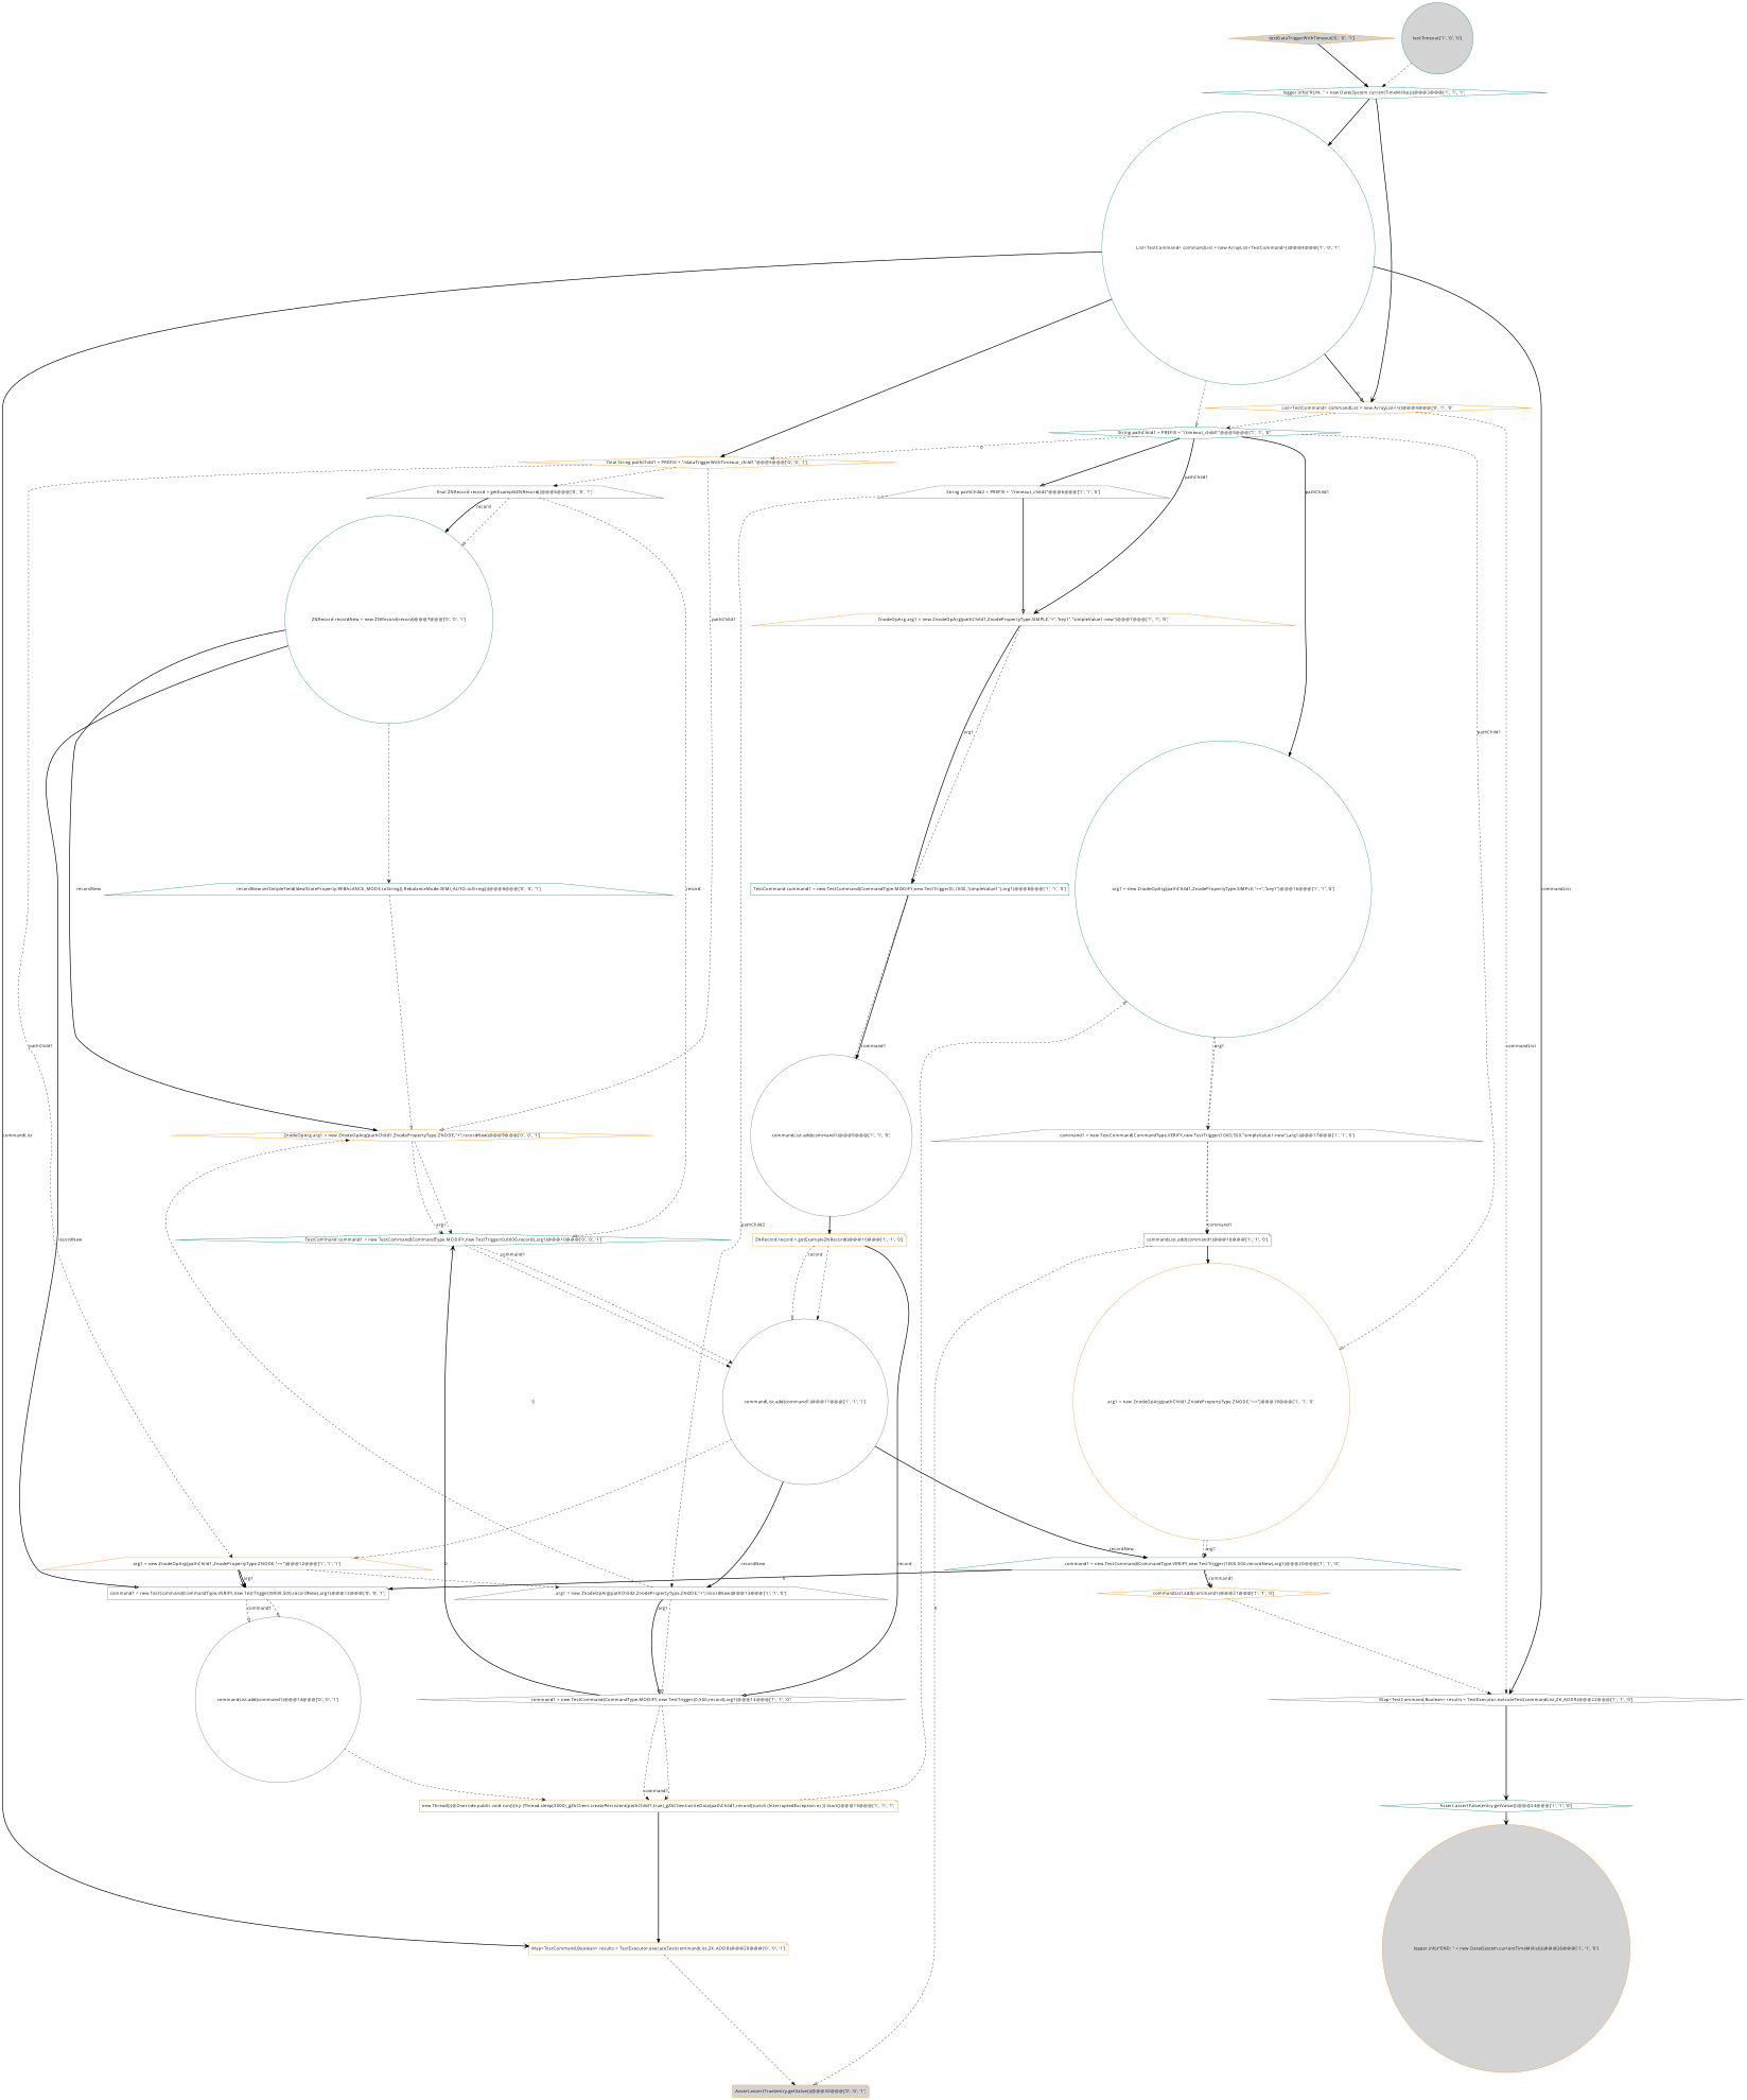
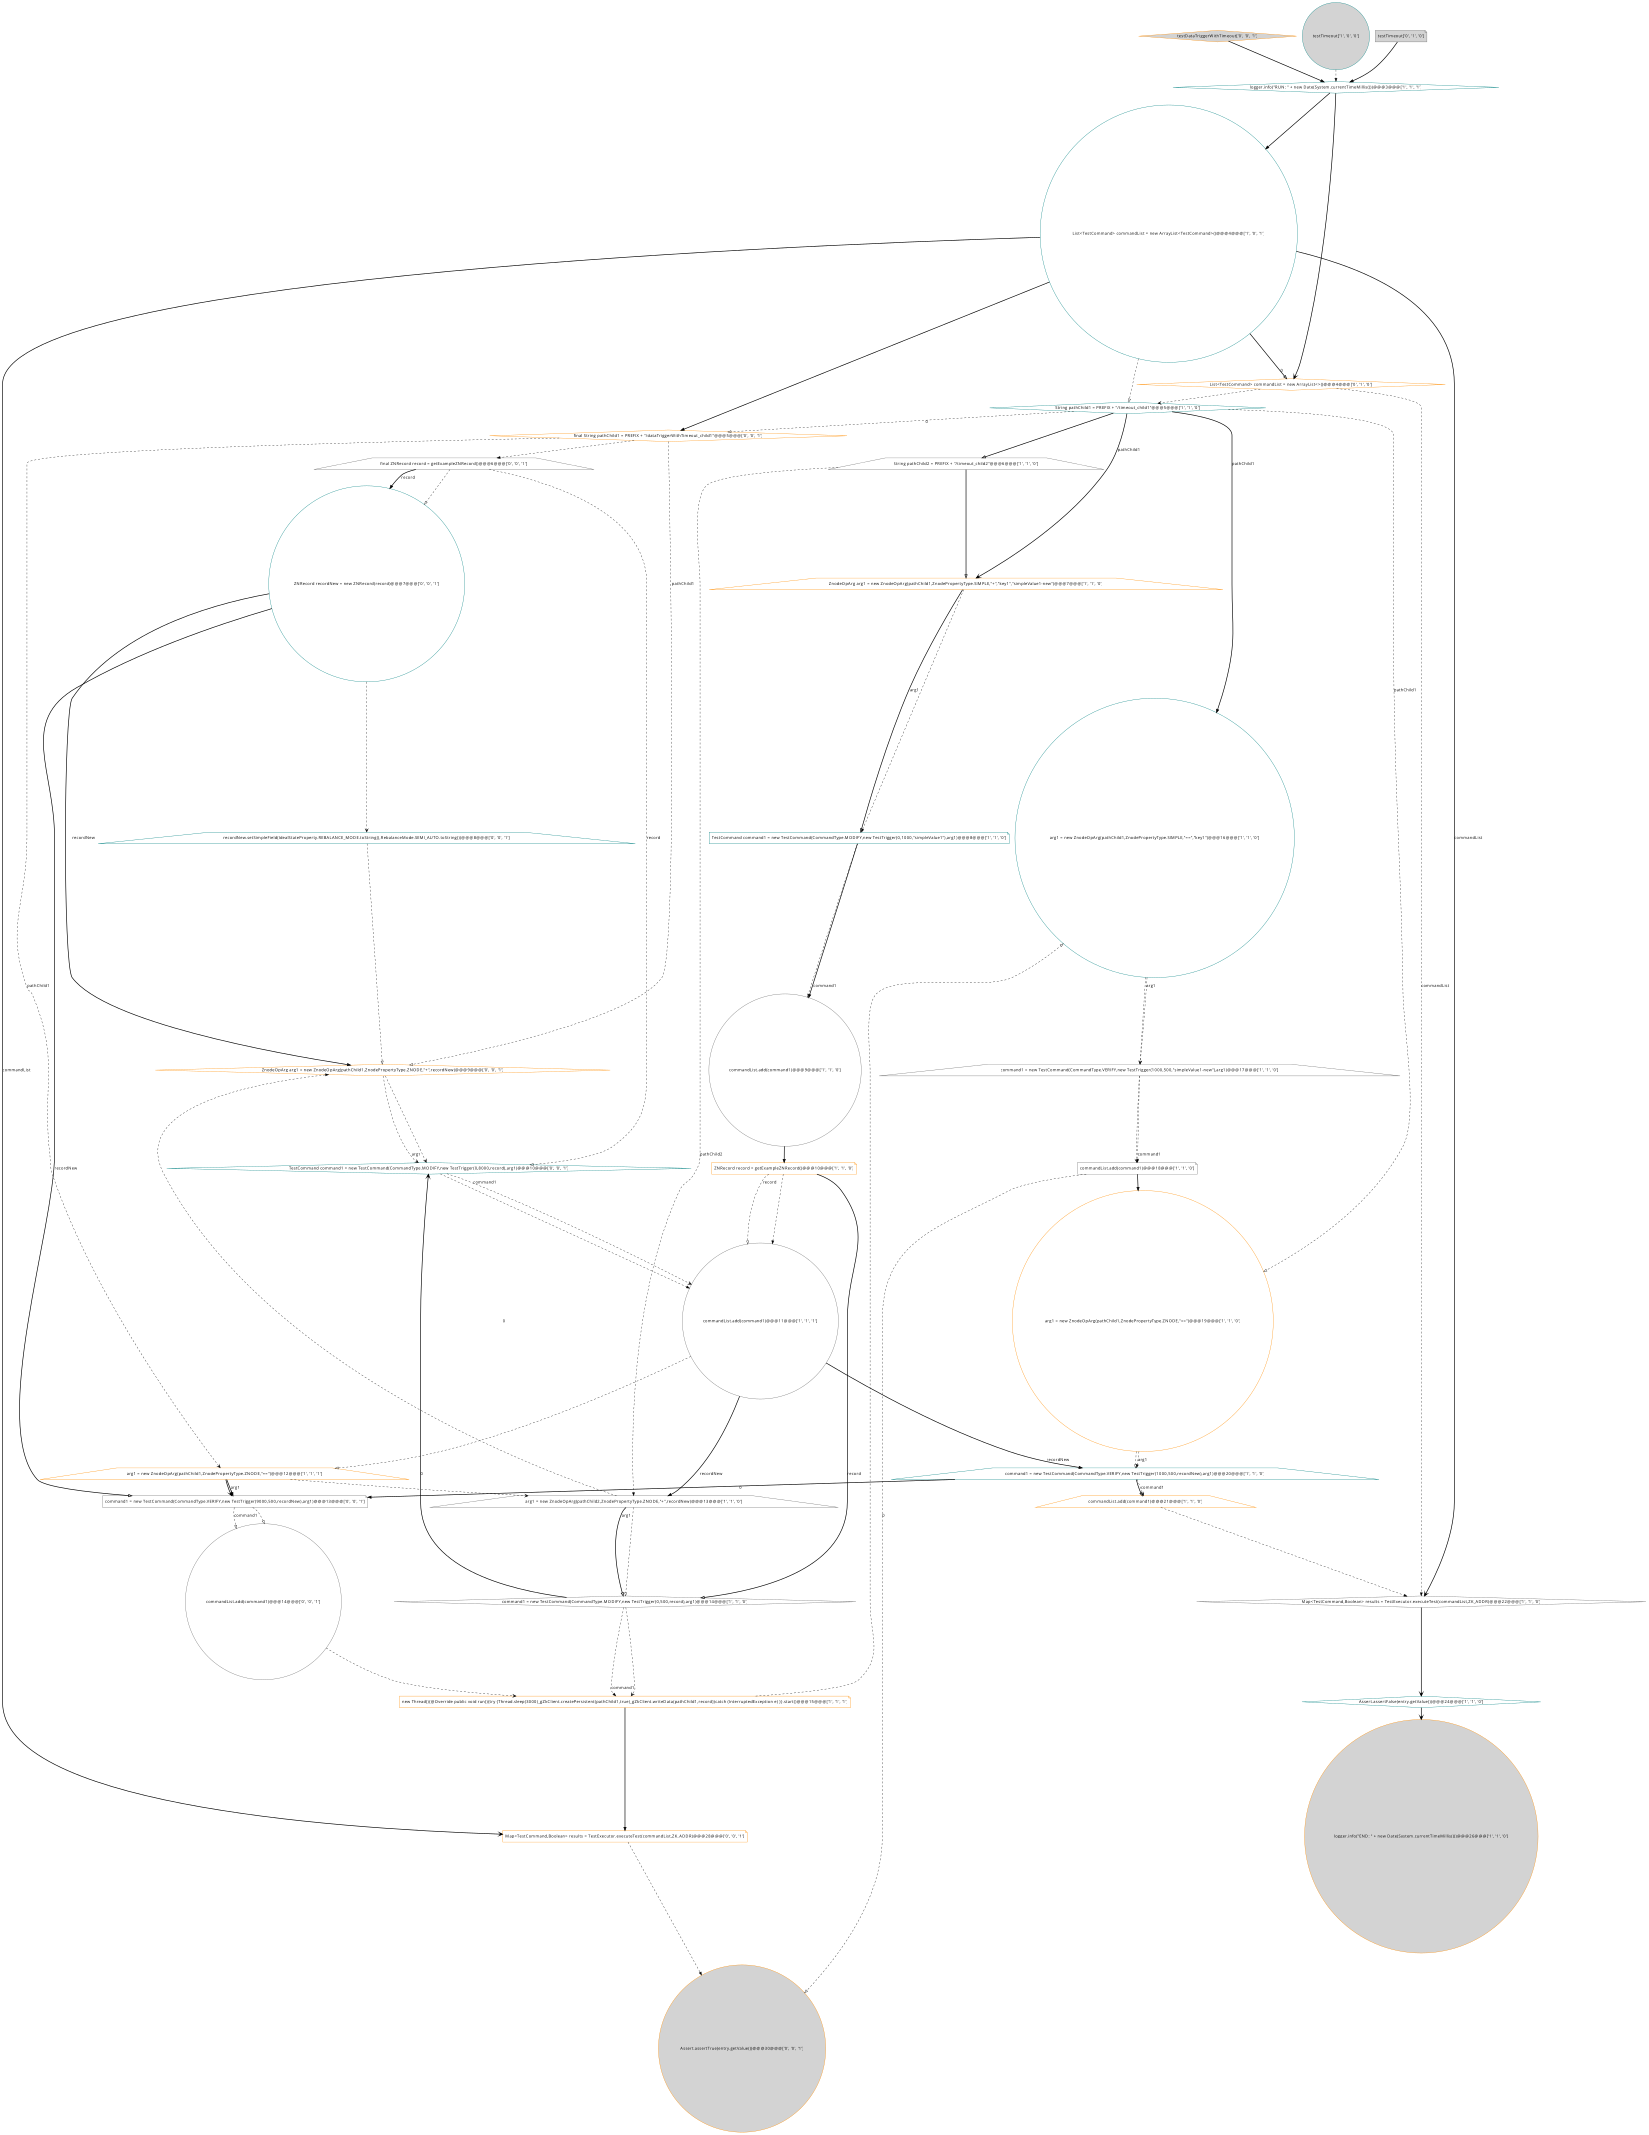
  digraph {
    fontname="Open Sans"
    node [color=darkorange fillcolor=white fontname="Open Sans" shape=diamond style=filled]
    edge [arrowhead=normal fontname="Open Sans" style=dashed]
    n1 [color=teal label="arg1 = new ZnodeOpArg(pathChild1,ZnodePropertyType.SIMPLE,\"==\",\"key1\")@@@16@@@['1', '1', '0']" shape=circle]
    n2 [color=gray40 label="command1 = new TestCommand(CommandType.VERIFY,new TestTrigger(1000,500,\"simpleValue1-new\"),arg1)@@@17@@@['1', '1', '0']" shape=trapezium]
    n3 [color=gray40 label="commandList.add(command1)@@@18@@@['1', '1', '0']" shape=note]
    n4 [label="ZnodeOpArg arg1 = new ZnodeOpArg(pathChild1,ZnodePropertyType.ZNODE,\"+\",recordNew)@@@9@@@['0', '0', '1']"]
    n5 [color=teal label="TestCommand command1 = new TestCommand(CommandType.MODIFY,new TestTrigger(0,8000,record),arg1)@@@10@@@['0', '0', '1']"]
    n6 [color=gray40 label="commandList.add(command1)@@@11@@@['1', '1', '1']" shape=circle]
    n7 [label="Map<TestCommand,Boolean> results = TestExecutor.executeTest(commandList,ZK_ADDR)@@@28@@@['0', '0', '1']" shape=note]
-   n8 [fillcolor=lightgray label="Assert.assertTrue(entry.getValue())@@@30@@@['0', '0', '1']" shape=note]
+   n8 [fillcolor=lightgray label="Assert.assertTrue(entry.getValue())@@@30@@@['0', '0', '1']" shape=circle]
    n9 [color=gray40 label="final ZNRecord record = getExampleZNRecord()@@@6@@@['0', '0', '1']" shape=trapezium]
    n10 [color=teal label="ZNRecord recordNew = new ZNRecord(record)@@@7@@@['0', '0', '1']" shape=circle]
    n11 [color=teal label="recordNew.setSimpleField(IdealStateProperty.REBALANCE_MODE.toString(),RebalanceMode.SEMI_AUTO.toString())@@@8@@@['0', '0', '1']" shape=trapezium]
    n12 [color=gray40 label="command1 = new TestCommand(CommandType.VERIFY,new TestTrigger(9000,500,recordNew),arg1)@@@13@@@['0', '0', '1']" shape=note]
    n13 [fillcolor=lightgray label="testDataTriggerWithTimeout['0', '0', '1']"]
    n14 [color=teal label="logger.info(\"RUN: \" + new Date(System.currentTimeMillis()))@@@3@@@['1', '1', '1']"]
    n15 [label="List<TestCommand> commandList = new ArrayList<>()@@@4@@@['0', '1', '0']"]
    n16 [color=teal label="List<TestCommand> commandList = new ArrayList<TestCommand>()@@@4@@@['1', '0', '1']" shape=circle]
-   n17 [label="commandList.add(command1)@@@21@@@['1', '1', '0']"]
+   n17 [label="commandList.add(command1)@@@21@@@['1', '1', '0']" shape=trapezium]
    n18 [color=gray40 label="Map<TestCommand,Boolean> results = TestExecutor.executeTest(commandList,ZK_ADDR)@@@22@@@['1', '1', '0']"]
    n19 [color=teal label="Assert.assertFalse(entry.getValue())@@@24@@@['1', '1', '0']"]
    n20 [fillcolor=lightgray label="logger.info(\"END: \" + new Date(System.currentTimeMillis()))@@@26@@@['1', '1', '0']" shape=circle]
    n21 [color=teal fillcolor=lightgray label="testTimeout['1', '0', '0']" shape=circle]
    n22 [label="final String pathChild1 = PREFIX + \"/dataTriggerWithTimeout_child1\"@@@5@@@['0', '0', '1']"]
    n23 [label="arg1 = new ZnodeOpArg(pathChild1,ZnodePropertyType.ZNODE,\"==\")@@@12@@@['1', '1', '1']" shape=trapezium]
    n24 [color=gray40 label="arg1 = new ZnodeOpArg(pathChild2,ZnodePropertyType.ZNODE,\"+\",recordNew)@@@13@@@['1', '1', '0']" shape=trapezium]
    n25 [label="arg1 = new ZnodeOpArg(pathChild1,ZnodePropertyType.ZNODE,\"==\")@@@19@@@['1', '1', '0']" shape=circle]
    n26 [color=teal label="command1 = new TestCommand(CommandType.VERIFY,new TestTrigger(1000,500,recordNew),arg1)@@@20@@@['1', '1', '0']" shape=trapezium]
    n27 [color=teal label="String pathChild1 = PREFIX + \"/timeout_child1\"@@@5@@@['1', '1', '0']"]
    n28 [label="ZnodeOpArg arg1 = new ZnodeOpArg(pathChild1,ZnodePropertyType.SIMPLE,\"+\",\"key1\",\"simpleValue1-new\")@@@7@@@['1', '1', '0']" shape=trapezium]
    n29 [color=gray40 label="String pathChild2 = PREFIX + \"/timeout_child2\"@@@6@@@['1', '1', '0']" shape=trapezium]
    n30 [color=teal label="TestCommand command1 = new TestCommand(CommandType.MODIFY,new TestTrigger(0,1000,\"simpleValue1\"),arg1)@@@8@@@['1', '1', '0']" shape=note]
    n31 [color=gray40 label="command1 = new TestCommand(CommandType.MODIFY,new TestTrigger(0,500,record),arg1)@@@14@@@['1', '1', '0']"]
    n32 [label="new Thread(){@Override public void run(){try {Thread.sleep(3000)_gZkClient.createPersistent(pathChild1,true)_gZkClient.writeData(pathChild1,record)}catch (InterruptedException e) }}.start()@@@15@@@['1', '1', '1']" shape=note]
    n33 [color=gray40 label="commandList.add(command1)@@@9@@@['1', '1', '0']" shape=circle]
    n34 [label="ZNRecord record = getExampleZNRecord()@@@10@@@['1', '1', '0']" shape=note]
    n35 [color=gray40 label="commandList.add(command1)@@@14@@@['0', '0', '1']" shape=circle]
+   n36 [color=gray40 fillcolor=lightgray label="testTimeout['0', '1', '0']" shape=note]
    n1 -> n2 [arrowhead=vee]
    n1 -> n2 [arrowhead=onormal label=arg1]
    n2 -> n3 [label=command1]
    n2 -> n3 [arrowhead=vee]
    n3 -> n8 [arrowhead=onormal label=0]
    n3 -> n25 [style=bold]
    n4 -> n5 [arrowhead=vee]
    n4 -> n5 [arrowhead=vee label=arg1]
    n5 -> n6
    n5 -> n6 [arrowhead=vee label=command1]
    n6 -> n23 [arrowhead=onormal]
    n6 -> n24 [label=recordNew style=bold]
    n6 -> n26 [label=recordNew style=bold]
    n7 -> n8
    n9 -> n5 [arrowhead=onormal label=record]
    n9 -> n10 [label=record style=bold]
    n9 -> n10 [arrowhead=onormal]
    n10 -> n4 [label=recordNew style=bold]
    n10 -> n11 [arrowhead=vee]
    n10 -> n12 [arrowhead=onormal label=recordNew style=bold]
    n11 -> n4 [arrowhead=onormal]
    n12 -> n35 [arrowhead=onormal]
    n12 -> n35 [arrowhead=onormal label=command1]
    n13 -> n14 [style=bold]
    n14 -> n15 [arrowhead=vee style=bold]
    n14 -> n16 [style=bold]
    n15 -> n18 [label=commandList]
    n15 -> n27 [arrowhead=vee]
    n16 -> n7 [arrowhead=vee label=commandList style=bold]
    n16 -> n15 [arrowhead=onormal label=0 style=bold]
    n16 -> n18 [arrowhead=vee label=commandList style=bold]
    n16 -> n22 [style=bold]
    n16 -> n27 [arrowhead=onormal]
    n17 -> n18
    n18 -> n19 [arrowhead=vee style=bold]
    n19 -> n20 [arrowhead=vee style=bold]
    n21 -> n14
    n22 -> n4 [arrowhead=onormal label=pathChild1]
    n22 -> n9
    n22 -> n23 [arrowhead=vee label=pathChild1]
    n23 -> n12 [arrowhead=vee style=bold]
    n23 -> n12 [label=arg1 style=bold]
    n23 -> n24 [arrowhead=vee]
    n24 -> n4 [label=0]
    n24 -> n31 [arrowhead=onormal]
    n24 -> n31 [arrowhead=onormal label=arg1 style=bold]
    n25 -> n26 [arrowhead=onormal]
    n25 -> n26 [label=arg1]
    n26 -> n12 [label=0 style=bold]
    n26 -> n17 [arrowhead=vee label=command1]
    n26 -> n17 [arrowhead=onormal style=bold]
    n27 -> n1 [label=pathChild1 style=bold]
    n27 -> n22 [arrowhead=onormal label=0]
    n27 -> n25 [arrowhead=onormal label=pathChild1]
    n27 -> n28 [arrowhead=vee label=pathChild1 style=bold]
    n27 -> n29 [arrowhead=onormal style=bold]
    n28 -> n30
    n28 -> n30 [arrowhead=onormal label=arg1 style=bold]
    n29 -> n24 [label=pathChild2]
    n29 -> n28 [arrowhead=onormal style=bold]
    n30 -> n33 [arrowhead=onormal]
    n30 -> n33 [label=command1 style=bold]
    n31 -> n5 [arrowhead=vee label=0 style=bold]
    n31 -> n32 [label=command1]
    n31 -> n32 [arrowhead=vee]
    n32 -> n1 [arrowhead=onormal]
    n32 -> n7 [style=bold]
    n33 -> n34 [style=bold]
    n34 -> n6 [arrowhead=onormal label=record]
    n34 -> n6
    n34 -> n31 [arrowhead=onormal label=record style=bold]
    n35 -> n32 [arrowhead=vee]
+   n36 -> n14 [style=bold]
  }
